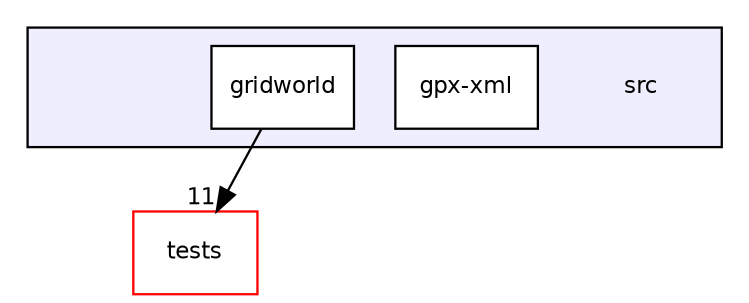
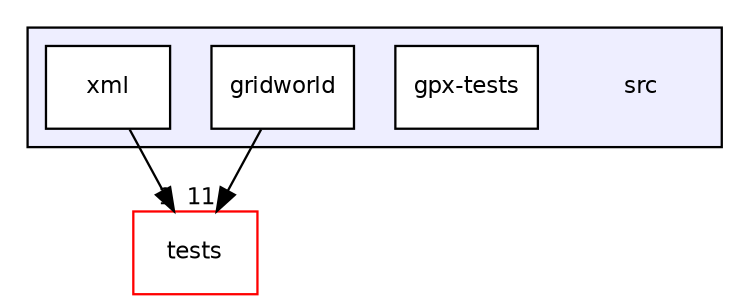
  digraph {
    compound=true
    node [fontname=Helvetica fontsize=10 shape=box color=black fillcolor=white style=filled]
    edge [labeldistance=1.5 labelfontname=Helvetica labelfontsize=10]
    n1 [label=src shape=plaintext color="" fillcolor="" style=""]
-   n2 [label="gpx-xml"]
+   n2 [label="gpx-tests"]
    n3 [label=gridworld]
+   n4 [label=xml]
    n5 [color=red label=tests]
    subgraph cluster_1 {
      bgcolor="#eeeeff"
      pencolor=black
      n1
      n2
      n3
+     n4
    }
    n3 -> n5 [headlabel=11]
+   n4 -> n5 [headlabel=1]
  }
